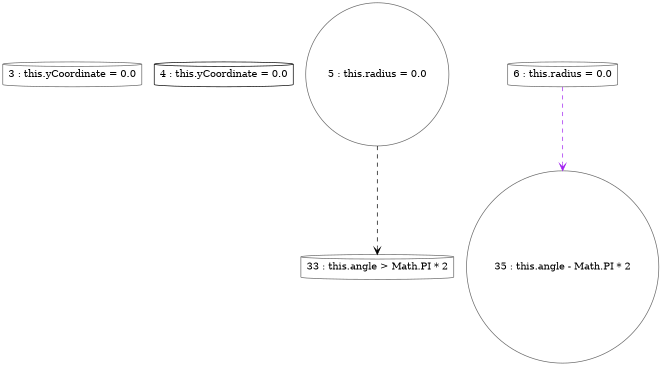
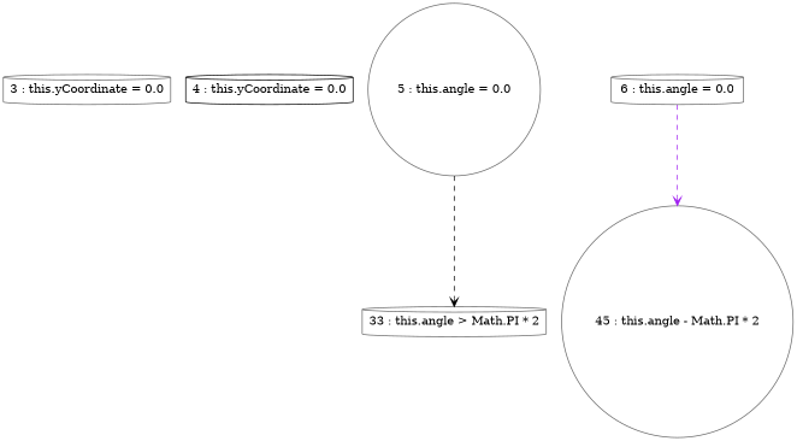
  digraph {
    node [color=gray40 shape=cylinder]
    edge [arrowhead=vee style=dashed]
    n1 [label="3 : this.yCoordinate = 0.0"]
    "4 : this.yCoordinate = 0.0" [color=black]
-   "5 : this.radius = 0.0" [shape=circle]
+   "5 : this.radius = 0.0" [shape=circle label="5 : this.angle = 0.0"]
    "33 : this.angle > Math.PI * 2"
-   "35 : this.angle - Math.PI * 2" [shape=circle]
-   "6 : this.angle = 0.0" [label="6 : this.radius = 0.0"]
+   "35 : this.angle - Math.PI * 2" [shape=circle label="45 : this.angle - Math.PI * 2"]
+   "6 : this.angle = 0.0"
    "5 : this.radius = 0.0" -> "33 : this.angle > Math.PI * 2" [color=black]
    "6 : this.angle = 0.0" -> "35 : this.angle - Math.PI * 2" [color=purple]
  }
